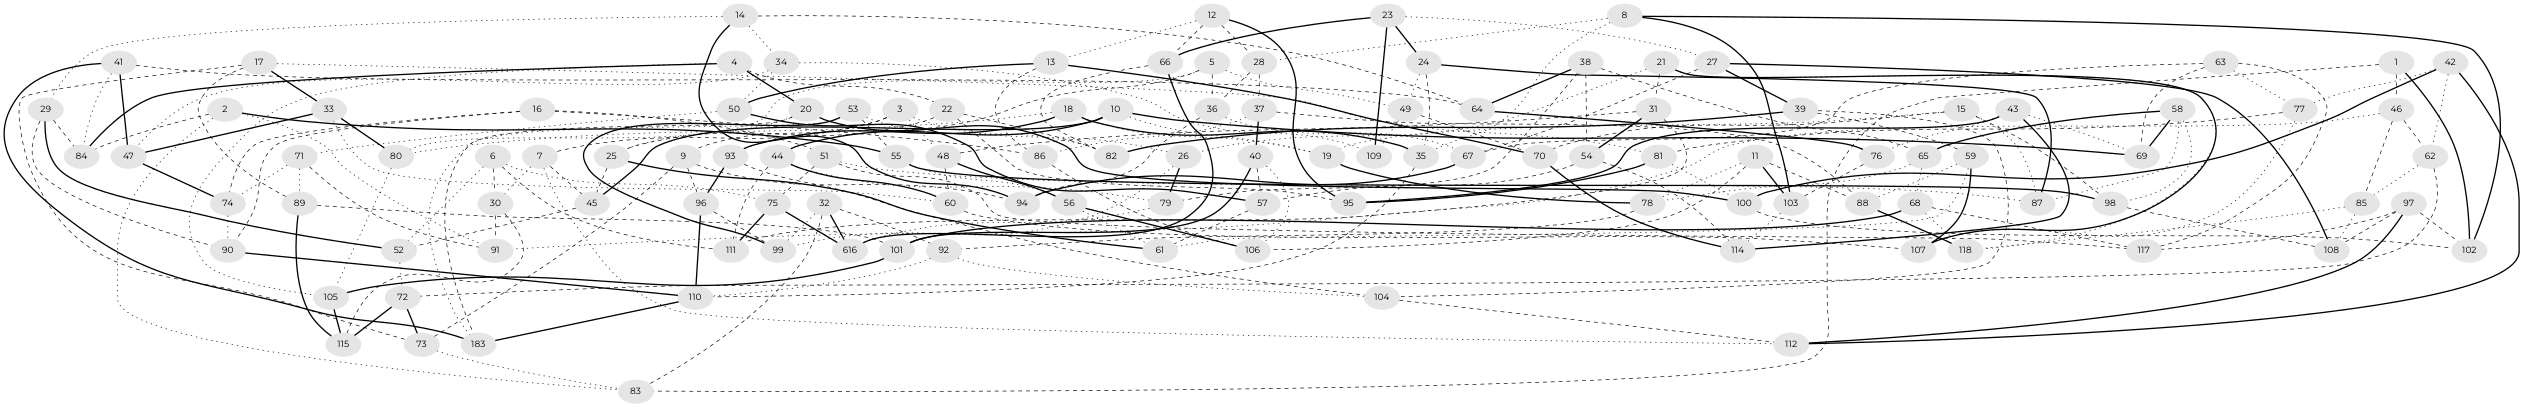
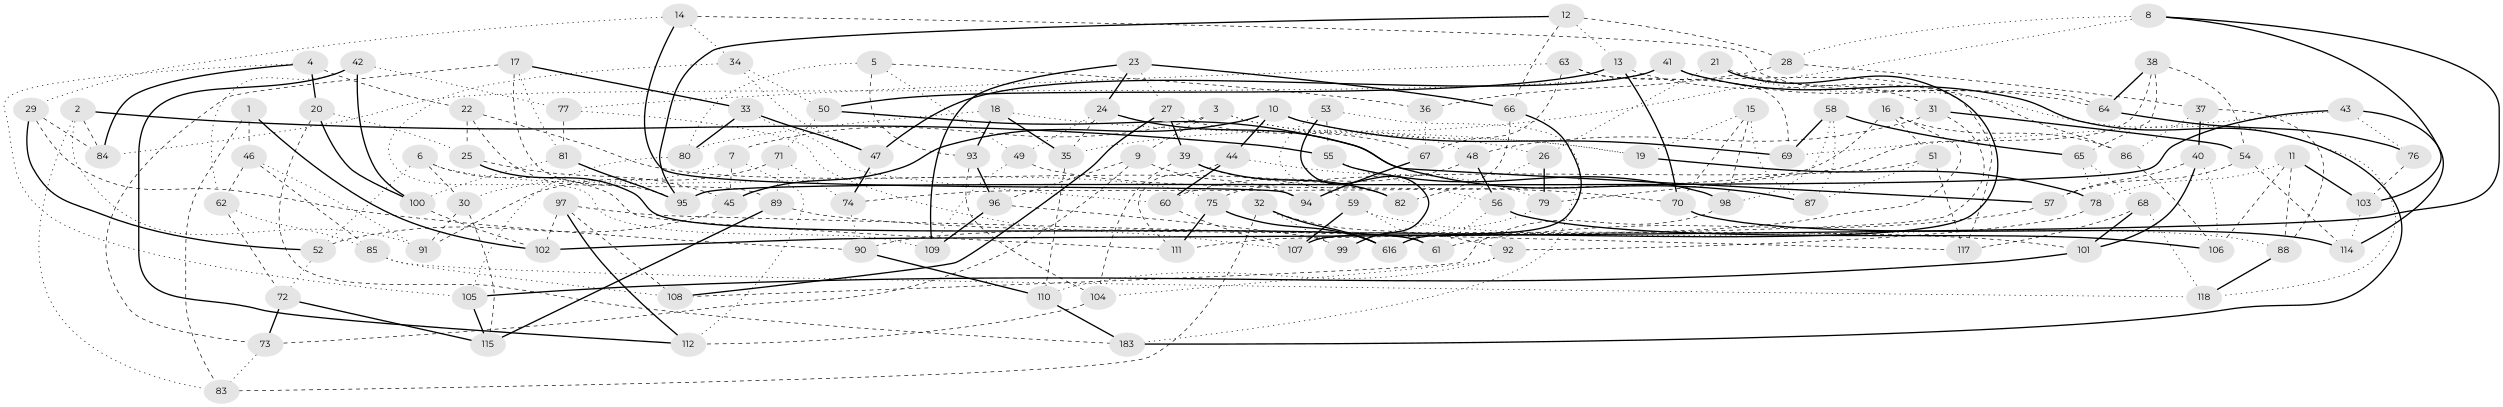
  graph {
    fontname=Montserrat
    node [color=gray90 fontname=Montserrat style=filled]
    edge [fontname=Montserrat style=dashed]
    1
    46
    83
    102
    91
    62
    85
    76
    103
    2
    55
    84
    98
    56
    3
    7
    9
    26
    48
    30
    45
    112
    73
    94
    96
    79
    99
    60
    4
    20
    22
    105
    25
    100
    n35 [label=183]
    95
    82
    115
    5
    36
    49
    80
    93
    67
    70
    109
    104
    6
    52
    75
    111
    72
    n53 [label=616]
    8
    28
    35
    37
    110
    114
    10
    19
    44
    69
    78
    11
    88
    106
    92
    118
    12
    13
    66
    50
    86
    57
    71
    14
    29
    34
    64
    90
    47
    15
    87
    108
    16
    51
    74
    117
    17
    33
    81
    89
    101
    18
    61
    21
    31
    107
    54
    23
    24
    27
    39
    59
    40
    32
    38
    65
    68
    41
    42
    77
    43
    53
    58
    63
    97
    1 -- 46
    1 -- 83
    1 -- 102 [style=bold]
    46 -- 91 [style=dotted]
    46 -- 62
    46 -- 85
    62 -- 85 [style=dotted]
    62 -- 72
    85 -- 118 [style=dotted]
    85 -- 108 [style=dotted]
    76 -- 103
    103 -- 114 [style=dotted]
    2 -- 83 [style=dotted]
    2 -- 91 [style=dotted]
    2 -- 55 [style=bold]
    2 -- 84
    55 -- 98 [style=bold]
    55 -- 56 [style=dotted]
    98 -- 108
    56 -- 106 [style=bold]
    56 -- 61 [style=dotted]
    3 -- 7
    3 -- 9
    3 -- 26 [style=dotted]
    3 -- 48 [style=dotted]
    7 -- 30 [style=dotted]
    7 -- 45
    7 -- 112 [style=dotted]
    9 -- 73
    9 -- 94
    9 -- 96
    26 -- 79 [style=bold]
    26 -- 99 [style=dotted]
    48 -- 56 [style=bold]
    48 -- 60
    30 -- 91
    30 -- 115
    45 -- 52
    73 -- 83 [style=dotted]
    96 -- 99
-   96 -- 110 [style=bold]
+   96 -- 109 [style=bold]
    79 -- n53 [style=dotted]
    60 -- 107
    4 -- 84 [style=bold]
    4 -- 20 [style=bold]
    4 -- 22
    4 -- 105 [style=dotted]
    20 -- 25 [style=dotted]
    20 -- 100 [style=bold]
    20 -- n35
    22 -- 25
    22 -- 95
    22 -- 82
    105 -- 115 [style=bold]
    25 -- 45
    25 -- 61 [style=bold]
    100 -- 102
    5 -- 36
    5 -- 49 [style=dotted]
    5 -- 80 [style=dotted]
    5 -- 93
-   36 -- 94
    36 -- 67 [style=dotted]
    49 -- 70
    49 -- 109 [style=dotted]
    80 -- 105 [style=dotted]
    93 -- 96 [style=bold]
    93 -- 104
    67 -- 94 [style=bold]
    70 -- 114 [style=bold]
    104 -- 112
    6 -- 30
    6 -- 52 [style=dotted]
    6 -- 75 [style=dotted]
    6 -- 111
    52 -- 72 [style=dotted]
    75 -- 111 [style=bold]
    75 -- n53 [style=bold]
    72 -- 73 [style=bold]
    72 -- 115 [style=bold]
    8 -- 102 [style=bold]
    8 -- 103 [style=bold]
    8 -- 28 [style=dotted]
    8 -- 35 [style=dotted]
    28 -- 36
    28 -- 37
    35 -- 110
    37 -- 88
    37 -- 86 [style=dotted]
    37 -- 40 [style=bold]
    110 -- n35 [style=bold]
    10 -- 45 [style=bold]
    10 -- 19 [style=dotted]
    10 -- 44 [style=bold]
    10 -- 69 [style=bold]
    19 -- 78 [style=bold]
    44 -- 79 [style=dotted]
    44 -- 60 [style=bold]
    44 -- 111
    78 -- 92
    11 -- 103 [style=bold]
    11 -- 78 [style=dotted]
    11 -- 88
    11 -- 106
    88 -- 118 [style=bold]
    92 -- 104 [style=dotted]
    92 -- 110 [style=dotted]
    12 -- 95 [style=bold]
    12 -- 28
    12 -- 13 [style=dotted]
    12 -- 66
    13 -- 70 [style=bold]
    13 -- 50 [style=bold]
    13 -- 86
    66 -- 82
    66 -- n53 [style=bold]
    50 -- 57 [style=bold]
    50 -- 71 [style=dotted]
    86 -- 106
    57 -- 61
    71 -- 91
    71 -- 74 [style=dotted]
    71 -- 89 [style=dotted]
    14 -- 94 [style=bold]
    14 -- 29 [style=dotted]
    14 -- 34 [style=dotted]
    14 -- 64
    29 -- 84
    29 -- 52 [style=bold]
    29 -- 90
    34 -- 109 [style=dotted]
    34 -- 50 [style=dotted]
    34 -- 47 [style=dotted]
    64 -- 76 [style=bold]
    90 -- 110 [style=bold]
    47 -- 74 [style=bold]
    15 -- 98
    15 -- 70
    15 -- 19 [style=dotted]
    15 -- 87 [style=dotted]
    16 -- 86
    16 -- 90
    16 -- 51
    16 -- 74
    51 -- 75
    51 -- 87 [style=dotted]
    51 -- 117
    74 -- 90 [style=dotted]
    17 -- 73
    17 -- 33 [style=bold]
    17 -- 81 [style=dotted]
    17 -- 89
    33 -- 60 [style=dotted]
    33 -- 80 [style=bold]
    33 -- 47 [style=bold]
    81 -- 100 [style=dotted]
    81 -- 95 [style=bold]
    89 -- 115 [style=bold]
    89 -- 101
    101 -- 105 [style=bold]
    18 -- 80 [style=dotted]
    18 -- 93 [style=bold]
    18 -- 35 [style=bold]
    18 -- 19 [style=dotted]
    21 -- 26 [style=dotted]
    21 -- 118 [style=dotted]
    21 -- 31
    21 -- 107 [style=bold]
    31 -- 48
    31 -- 111
    31 -- 54 [style=bold]
    54 -- 114
    54 -- 57
    23 -- 109 [style=bold]
    23 -- 66 [style=bold]
    23 -- 24 [style=bold]
    23 -- 27 [style=dotted]
    24 -- 49 [style=dotted]
    24 -- 35
    24 -- 87 [style=bold]
    27 -- 67
    27 -- 108 [style=bold]
    27 -- 39 [style=bold]
    39 -- 82 [style=bold]
    39 -- 104
    39 -- 59
    59 -- 88 [style=dotted]
    59 -- 61 [style=dotted]
    59 -- 107 [style=bold]
    40 -- 106 [style=dotted]
    40 -- 57
    40 -- 101 [style=bold]
    32 -- 83
    32 -- 99 [style=dotted]
    32 -- n53 [style=bold]
    32 -- 92
    38 -- 79
    38 -- 64 [style=bold]
    38 -- 54
    38 -- 65
    65 -- 78 [style=dotted]
    65 -- 68 [style=dotted]
    68 -- 118 [style=dotted]
    68 -- 117
    68 -- 101 [style=bold]
    41 -- 84 [style=dotted]
    41 -- n35 [style=bold]
    41 -- 64
    41 -- 47 [style=bold]
    42 -- 62 [style=dotted]
    42 -- 112 [style=bold]
    42 -- 100 [style=bold]
    42 -- 77 [style=dotted]
    77 -- 81
    77 -- 107 [style=dotted]
    43 -- 76 [style=dotted]
    43 -- 95 [style=bold]
    43 -- 114 [style=bold]
    43 -- 69 [style=dotted]
    53 -- 55
    53 -- 99 [style=bold]
    53 -- n35 [style=dotted]
    53 -- 82 [style=dotted]
    58 -- 98 [style=dotted]
    58 -- 69 [style=bold]
    58 -- 87 [style=dotted]
    58 -- 65 [style=bold]
    63 -- 67
    63 -- 69
    63 -- 117
    63 -- 77 [style=dotted]
    97 -- 102
    97 -- 112 [style=bold]
    97 -- 108
    97 -- 117
  }
